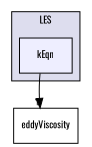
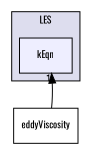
  digraph {
    compound=true
    fontname=Oswald
    node [fontname=Oswald fontsize=10 shape=box]
    n1 [fillcolor="#eeeeff" label=kEqn pencolor=black style=filled]
    n2 [label=eddyViscosity]
    subgraph cluster_1 {
      bgcolor="#ddddee"
      fontsize=10
      label=LES
      pencolor=black
      n1
    }
-   n1 -> n2 [headlabel=1 labeldistance=1.5 labelfontname=FreeSans labelfontsize=10 fontname=Oswald]
+   n2 -> n1 [headlabel=1 labeldistance=1.5 labelfontname=FreeSans labelfontsize=10 fontname=Oswald]
  }
